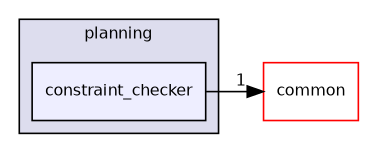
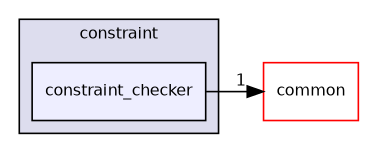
  digraph {
    compound=true
    rankdir=LR
    node [fontname=Helvetica fontsize=10 shape=box style=filled]
    n1 [fillcolor="#eeeeff" label=constraint_checker pencolor=black]
    n2 [color=red fillcolor=white label=common]
    subgraph cluster_1 {
      bgcolor="#ddddee"
      fontname=Helvetica
      fontsize=10
-     label=planning
+     label=constraint
      pencolor=black
      n1
    }
    n1 -> n2 [headlabel=1 labeldistance=1.5 labelfontname=Helvetica labelfontsize=10]
  }
